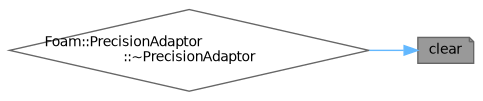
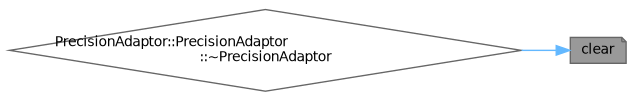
  digraph {
    rankdir=RL
    node [fontname=Helvetica fontsize=10 style=filled]
    n1 [color=gray40 fillcolor=grey60 fontcolor=black height=0.2 label=clear shape=note width=0.4]
-   n2 [color=grey40 fillcolor=white height=0.2 label="Foam::PrecisionAdaptor\l::~PrecisionAdaptor" shape=diamond width=0.4]
+   n2 [color=grey40 fillcolor=white height=0.2 label="PrecisionAdaptor::PrecisionAdaptor\l::~PrecisionAdaptor" shape=diamond width=0.4]
    n1 -> n2 [color=steelblue1 dir=back fontname=Helvetica fontsize=10 labelfontname=Helvetica labelfontsize=10 style=solid]
  }
